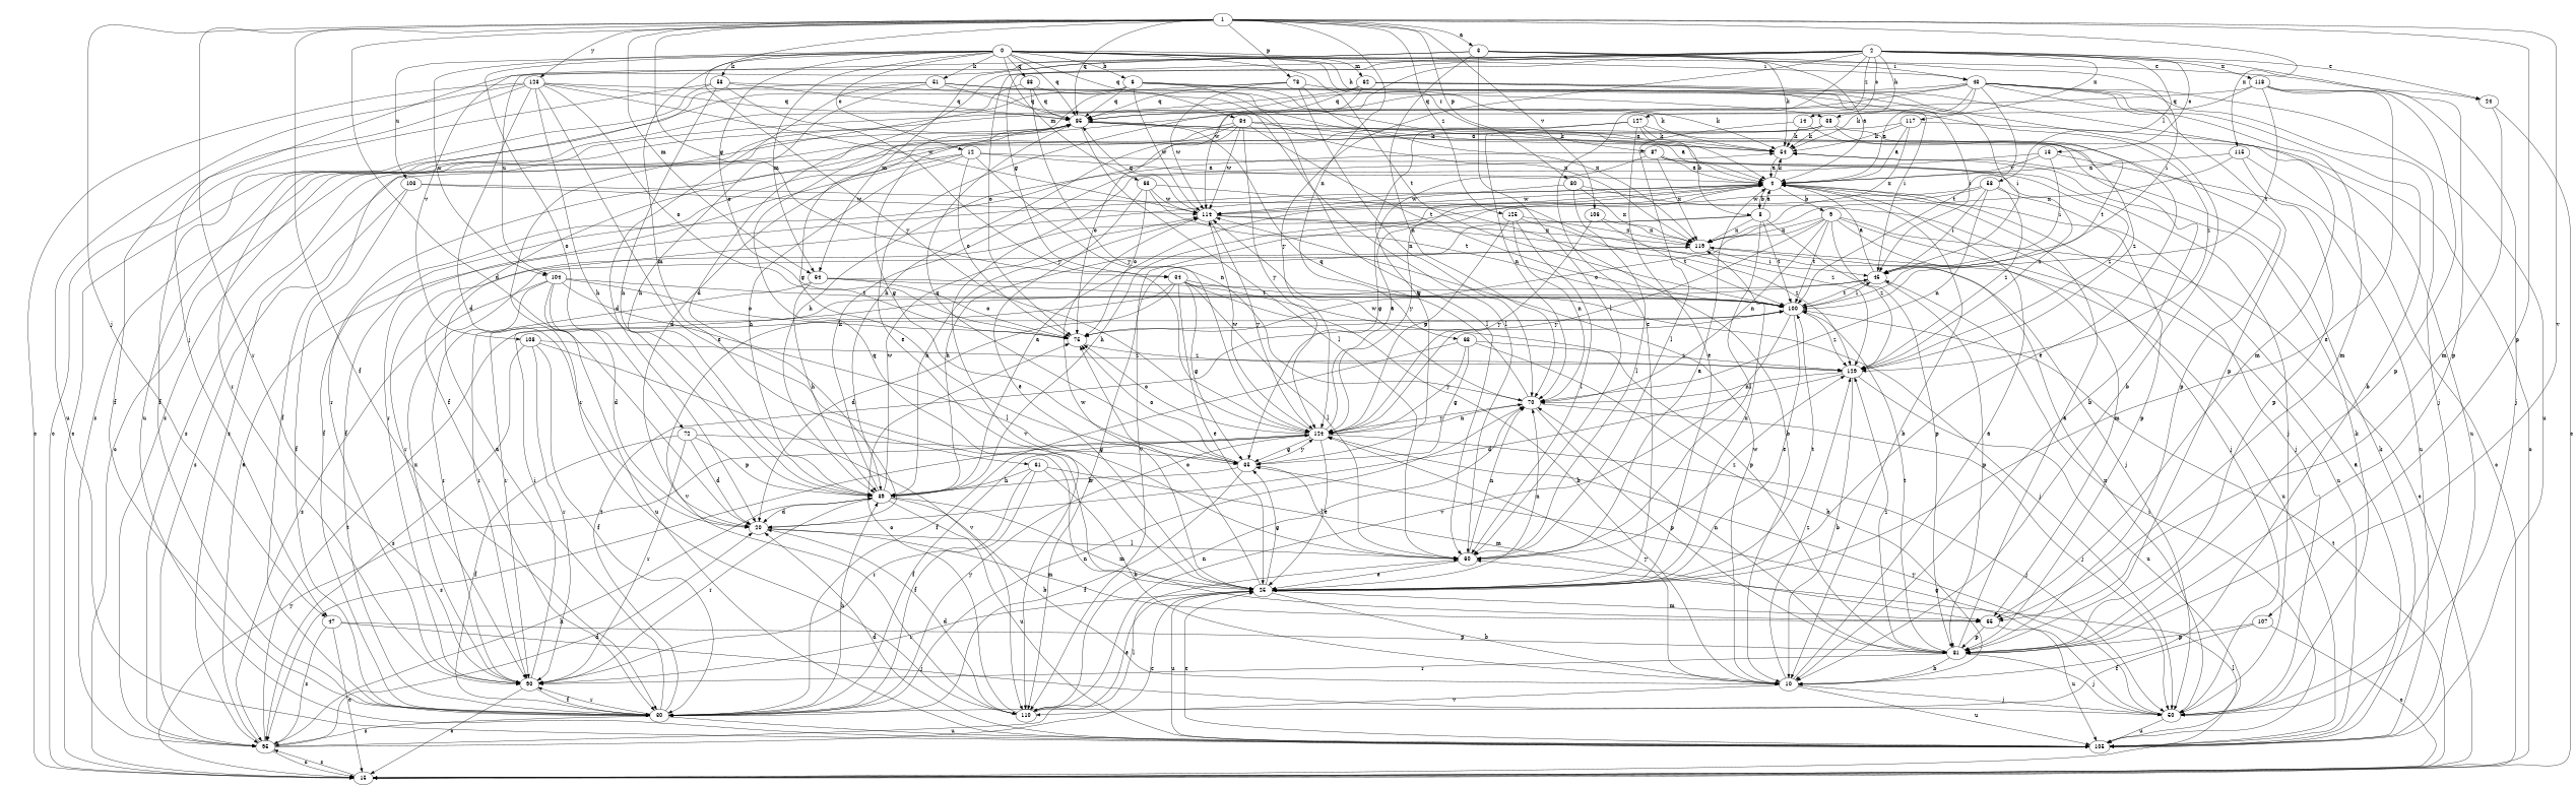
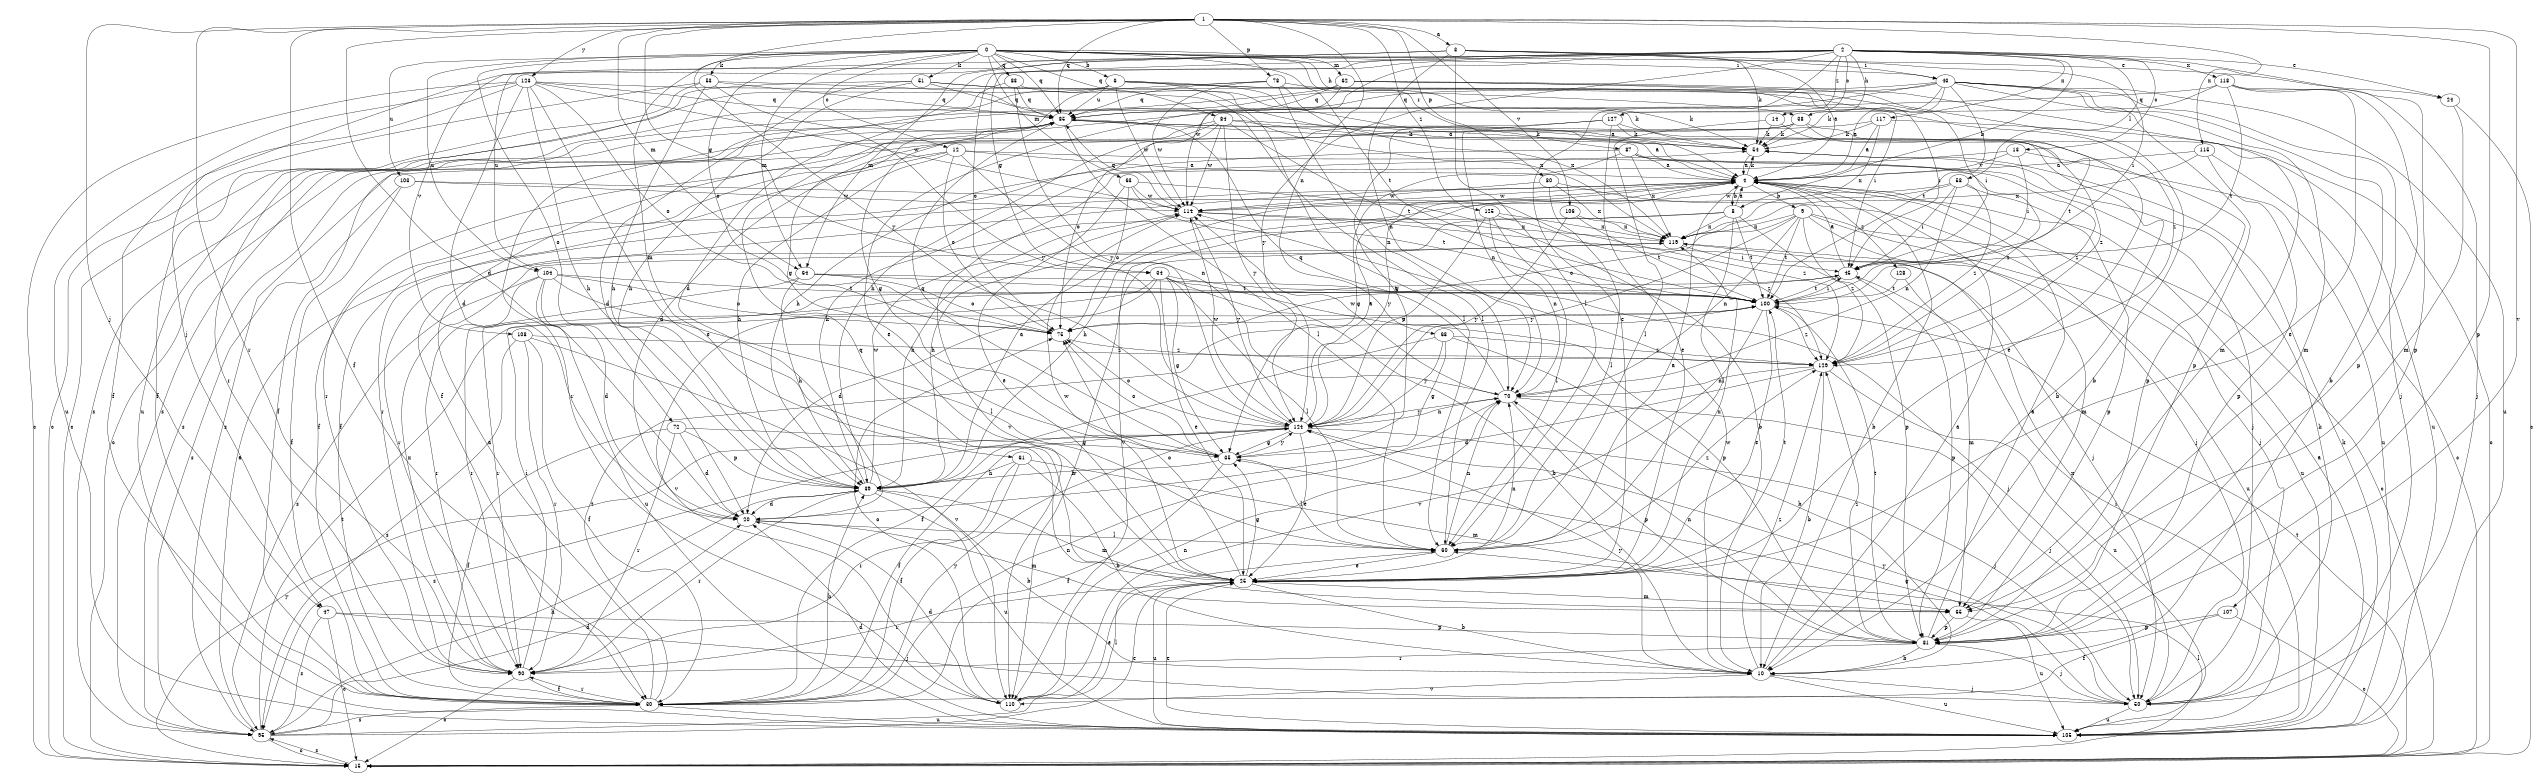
  strict digraph {
    0
    6
    12
    24
    38
    43
    51
    53
    61
    62
    63
    64
    72
    75
    83
    84
    85
    87
    100
    103
    104
    114
    4
    45
    54
    60
    110
    15
    30
    90
    70
    39
    129
    65
    25
    95
    81
    10
    50
    105
    20
    124
    119
    35
    1
    3
    34
    47
    68
    78
    80
    106
    107
    115
    123
    125
    108
    2
    8
    13
    14
    58
    117
    118
    127
    9
+   128
    0 -> 6 [label=b]
    0 -> 12 [label=c]
    0 -> 24 [label=e]
    0 -> 38 [label=h]
    0 -> 43 [label=i]
    0 -> 51 [label=k]
    0 -> 53 [label=k]
    0 -> 61 [label=m]
    0 -> 62 [label=m]
    0 -> 63 [label=m]
    0 -> 64 [label=m]
    0 -> 72 [label=o]
    0 -> 75 [label=o]
    0 -> 83 [label=q]
    0 -> 84 [label=q]
    0 -> 85 [label=q]
    0 -> 87 [label=r]
    0 -> 100 [label=t]
    0 -> 103 [label=u]
    0 -> 104 [label=u]
-   6 -> 85 [label=q]
+   6 -> 85 [label=u]
    6 -> 114 [label=w]
    6 -> 4 [label=a]
    6 -> 45 [label=i]
    6 -> 54 [label=k]
    6 -> 60 [label=l]
    6 -> 110 [label=r]
    6 -> 15 [label=c]
    12 -> 75 [label=o]
    12 -> 4 [label=a]
    12 -> 30 [label=f]
    12 -> 90 [label=r]
    12 -> 70 [label=n]
    12 -> 39 [label=h]
    12 -> 129 [label=z]
    24 -> 15 [label=c]
    24 -> 65 [label=m]
    38 -> 54 [label=k]
    38 -> 15 [label=c]
    38 -> 39 [label=h]
    38 -> 25 [label=e]
    38 -> 95 [label=s]
    43 -> 85 [label=q]
    43 -> 100 [label=t]
    43 -> 4 [label=a]
    43 -> 54 [label=k]
    43 -> 39 [label=h]
    43 -> 65 [label=m]
    43 -> 95 [label=s]
    43 -> 81 [label=p]
    43 -> 10 [label=b]
    43 -> 50 [label=j]
    43 -> 105 [label=u]
    51 -> 85 [label=q]
    51 -> 4 [label=a]
    51 -> 60 [label=l]
    51 -> 39 [label=h]
    51 -> 105 [label=u]
    51 -> 20 [label=d]
    53 -> 85 [label=q]
    53 -> 15 [label=c]
    53 -> 30 [label=f]
    53 -> 39 [label=h]
    53 -> 124 [label=y]
    53 -> 119 [label=x]
    61 -> 30 [label=f]
    61 -> 90 [label=r]
    61 -> 39 [label=h]
    61 -> 65 [label=m]
    61 -> 10 [label=b]
    62 -> 85 [label=q]
    62 -> 45 [label=i]
    62 -> 65 [label=m]
    62 -> 25 [label=e]
    62 -> 95 [label=s]
    62 -> 10 [label=b]
    63 -> 75 [label=o]
    63 -> 100 [label=t]
    63 -> 114 [label=w]
    63 -> 25 [label=e]
    63 -> 10 [label=b]
    64 -> 75 [label=o]
    64 -> 100 [label=t]
    64 -> 90 [label=r]
    64 -> 39 [label=h]
    64 -> 50 [label=j]
    72 -> 30 [label=f]
    72 -> 90 [label=r]
    72 -> 39 [label=p]
    72 -> 20 [label=d]
    72 -> 35 [label=g]
    75 -> 129 [label=z]
    83 -> 85 [label=q]
    83 -> 54 [label=k]
    83 -> 90 [label=r]
    83 -> 124 [label=y]
    84 -> 75 [label=o]
    84 -> 100 [label=t]
    84 -> 114 [label=w]
    84 -> 4 [label=a]
    84 -> 54 [label=k]
    84 -> 30 [label=f]
    84 -> 20 [label=d]
    84 -> 124 [label=y]
    85 -> 54 [label=k]
    85 -> 60 [label=l]
    85 -> 15 [label=c]
    85 -> 129 [label=z]
    85 -> 95 [label=s]
    85 -> 10 [label=b]
    85 -> 35 [label=g]
    87 -> 4 [label=a]
    87 -> 30 [label=f]
    87 -> 129 [label=z]
    87 -> 50 [label=j]
    87 -> 119 [label=x]
    87 -> 35 [label=g]
    100 -> 75 [label=o]
    100 -> 45 [label=i]
    100 -> 110 [label=v]
    100 -> 129 [label=z]
    100 -> 25 [label=e]
    103 -> 114 [label=w]
    103 -> 30 [label=f]
    103 -> 129 [label=z]
    103 -> 95 [label=s]
    104 -> 75 [label=o]
    104 -> 100 [label=t]
    104 -> 60 [label=l]
    104 -> 90 [label=r]
    104 -> 95 [label=s]
    104 -> 105 [label=u]
    104 -> 20 [label=d]
    114 -> 85 [label=q]
    114 -> 39 [label=h]
    114 -> 50 [label=j]
    114 -> 124 [label=y]
    114 -> 119 [label=x]
    4 -> 114 [label=w]
    4 -> 54 [label=k]
    4 -> 110 [label=v]
    4 -> 10 [label=b]
    4 -> 50 [label=j]
    4 -> 124 [label=y]
    4 -> 8 [label=b]
    4 -> 9 [label=b]
+   4 -> 128 [label=z]
    45 -> 100 [label=t]
    45 -> 4 [label=a]
    45 -> 90 [label=r]
    45 -> 81 [label=p]
    54 -> 4 [label=a]
    60 -> 4 [label=a]
    60 -> 70 [label=n]
    60 -> 129 [label=z]
    60 -> 25 [label=e]
    110 -> 75 [label=o]
    110 -> 70 [label=n]
    110 -> 25 [label=e]
    110 -> 20 [label=d]
    15 -> 100 [label=t]
    15 -> 60 [label=l]
    15 -> 95 [label=s]
    15 -> 124 [label=y]
    30 -> 100 [label=t]
    30 -> 4 [label=a]
    30 -> 90 [label=r]
    30 -> 70 [label=n]
    30 -> 39 [label=h]
    30 -> 95 [label=s]
    30 -> 105 [label=u]
    30 -> 124 [label=y]
    90 -> 45 [label=i]
    90 -> 15 [label=c]
    90 -> 30 [label=f]
    90 -> 119 [label=x]
    70 -> 85 [label=q]
    70 -> 114 [label=w]
    70 -> 81 [label=p]
    70 -> 50 [label=j]
    70 -> 124 [label=y]
    39 -> 114 [label=w]
    39 -> 4 [label=a]
    39 -> 54 [label=k]
    39 -> 90 [label=r]
    39 -> 65 [label=m]
    39 -> 10 [label=b]
    39 -> 105 [label=u]
    39 -> 20 [label=d]
    129 -> 70 [label=n]
    129 -> 10 [label=b]
    129 -> 105 [label=u]
    129 -> 20 [label=d]
    65 -> 81 [label=p]
    65 -> 105 [label=u]
    25 -> 75 [label=o]
    25 -> 85 [label=q]
    25 -> 100 [label=t]
    25 -> 114 [label=w]
    25 -> 90 [label=r]
    25 -> 70 [label=n]
    25 -> 65 [label=m]
    25 -> 10 [label=b]
    25 -> 105 [label=u]
    25 -> 119 [label=x]
    25 -> 35 [label=g]
    95 -> 100 [label=t]
    95 -> 4 [label=a]
    95 -> 60 [label=l]
    95 -> 15 [label=c]
    95 -> 39 [label=h]
    95 -> 25 [label=e]
    95 -> 20 [label=d]
    81 -> 100 [label=t]
    81 -> 4 [label=a]
    81 -> 90 [label=r]
    81 -> 70 [label=n]
    81 -> 129 [label=z]
    81 -> 10 [label=b]
    81 -> 50 [label=j]
    10 -> 114 [label=w]
    10 -> 4 [label=a]
    10 -> 110 [label=v]
    10 -> 129 [label=z]
    10 -> 50 [label=j]
    10 -> 105 [label=u]
    10 -> 124 [label=y]
    50 -> 54 [label=k]
    50 -> 105 [label=u]
    50 -> 124 [label=y]
    50 -> 119 [label=x]
    50 -> 35 [label=g]
    105 -> 4 [label=a]
    105 -> 45 [label=i]
    105 -> 54 [label=k]
    105 -> 25 [label=e]
    105 -> 20 [label=d]
    20 -> 60 [label=l]
    20 -> 65 [label=m]
    124 -> 75 [label=o]
    124 -> 114 [label=w]
    124 -> 4 [label=a]
    124 -> 30 [label=f]
    124 -> 70 [label=n]
    124 -> 25 [label=e]
    124 -> 95 [label=s]
    124 -> 50 [label=j]
    124 -> 35 [label=g]
    119 -> 45 [label=i]
    119 -> 110 [label=v]
    119 -> 105 [label=u]
    35 -> 75 [label=o]
    35 -> 85 [label=q]
    35 -> 60 [label=l]
    35 -> 30 [label=f]
    35 -> 39 [label=h]
    35 -> 124 [label=y]
    1 -> 64 [label=m]
    1 -> 85 [label=q]
    1 -> 30 [label=f]
    1 -> 90 [label=r]
    1 -> 81 [label=p]
    1 -> 20 [label=d]
    1 -> 124 [label=y]
    1 -> 3 [label=a]
    1 -> 34 [label=g]
    1 -> 47 [label=j]
    1 -> 68 [label=n]
    1 -> 78 [label=p]
    1 -> 80 [label=p]
    1 -> 106 [label=v]
    1 -> 107 [label=v]
    1 -> 115 [label=x]
    1 -> 123 [label=y]
    1 -> 125 [label=z]
    3 -> 43 [label=i]
    3 -> 64 [label=m]
    3 -> 4 [label=a]
    3 -> 45 [label=i]
    3 -> 54 [label=k]
    3 -> 60 [label=l]
    3 -> 70 [label=n]
    3 -> 108 [label=v]
    34 -> 100 [label=t]
    34 -> 60 [label=l]
    34 -> 110 [label=v]
    34 -> 25 [label=e]
    34 -> 81 [label=p]
    34 -> 10 [label=b]
    34 -> 20 [label=d]
    34 -> 35 [label=g]
    47 -> 15 [label=c]
    47 -> 95 [label=s]
    47 -> 81 [label=p]
    47 -> 50 [label=j]
    68 -> 30 [label=f]
    68 -> 129 [label=z]
    68 -> 10 [label=b]
    68 -> 124 [label=y]
    68 -> 35 [label=g]
    78 -> 85 [label=q]
    78 -> 114 [label=w]
    78 -> 45 [label=i]
    78 -> 70 [label=n]
    78 -> 119 [label=x]
    78 -> 35 [label=g]
    80 -> 114 [label=w]
    80 -> 60 [label=l]
    80 -> 50 [label=j]
    80 -> 119 [label=x]
    106 -> 100 [label=t]
    106 -> 124 [label=y]
    106 -> 119 [label=x]
    107 -> 15 [label=c]
    107 -> 30 [label=f]
    107 -> 81 [label=p]
    115 -> 4 [label=a]
    115 -> 15 [label=c]
    115 -> 81 [label=p]
    115 -> 119 [label=x]
    123 -> 75 [label=o]
    123 -> 85 [label=q]
    123 -> 114 [label=w]
    123 -> 15 [label=c]
    123 -> 30 [label=f]
    123 -> 39 [label=h]
    123 -> 129 [label=z]
    123 -> 25 [label=e]
    123 -> 105 [label=u]
    123 -> 20 [label=d]
    125 -> 60 [label=l]
    125 -> 70 [label=n]
    125 -> 129 [label=z]
    125 -> 124 [label=y]
    125 -> 119 [label=x]
    108 -> 110 [label=v]
    108 -> 30 [label=f]
    108 -> 90 [label=r]
    108 -> 129 [label=z]
    108 -> 95 [label=s]
    2 -> 24 [label=e]
    2 -> 38 [label=h]
    2 -> 75 [label=o]
    2 -> 104 [label=u]
    2 -> 114 [label=w]
    2 -> 25 [label=e]
    2 -> 81 [label=p]
    2 -> 20 [label=d]
    2 -> 124 [label=y]
    2 -> 34 [label=g]
    2 -> 47 [label=j]
-   127 -> 8 [label=b]
+   2 -> 8 [label=b]
    2 -> 13 [label=c]
    2 -> 14 [label=c]
    2 -> 58 [label=l]
    2 -> 117 [label=x]
    2 -> 118 [label=x]
    2 -> 127 [label=z]
    8 -> 100 [label=t]
    8 -> 4 [label=a]
    8 -> 60 [label=l]
    8 -> 90 [label=r]
    8 -> 39 [label=h]
    8 -> 81 [label=p]
    8 -> 119 [label=x]
    13 -> 4 [label=v]
    13 -> 45 [label=i]
    13 -> 110 [label=v]
    13 -> 105 [label=u]
    14 -> 100 [label=t]
    14 -> 54 [label=k]
    14 -> 60 [label=l]
    58 -> 114 [label=w]
    58 -> 45 [label=i]
    58 -> 70 [label=n]
    58 -> 39 [label=h]
    58 -> 129 [label=z]
    58 -> 81 [label=p]
    117 -> 4 [label=a]
    117 -> 54 [label=k]
    117 -> 90 [label=r]
    117 -> 105 [label=u]
    117 -> 119 [label=x]
    118 -> 85 [label=q]
    118 -> 100 [label=t]
    118 -> 30 [label=f]
    118 -> 25 [label=e]
    118 -> 81 [label=p]
    118 -> 50 [label=j]
    127 -> 54 [label=k]
    127 -> 70 [label=n]
    127 -> 25 [label=e]
    127 -> 81 [label=p]
    127 -> 35 [label=g]
    9 -> 75 [label=o]
    9 -> 100 [label=t]
    9 -> 15 [label=c]
    9 -> 70 [label=n]
    9 -> 129 [label=z]
    9 -> 65 [label=m]
    9 -> 105 [label=u]
    9 -> 124 [label=y]
    9 -> 119 [label=x]
+   128 -> 100 [label=t]
+   128 -> 65 [label=m]
  }
